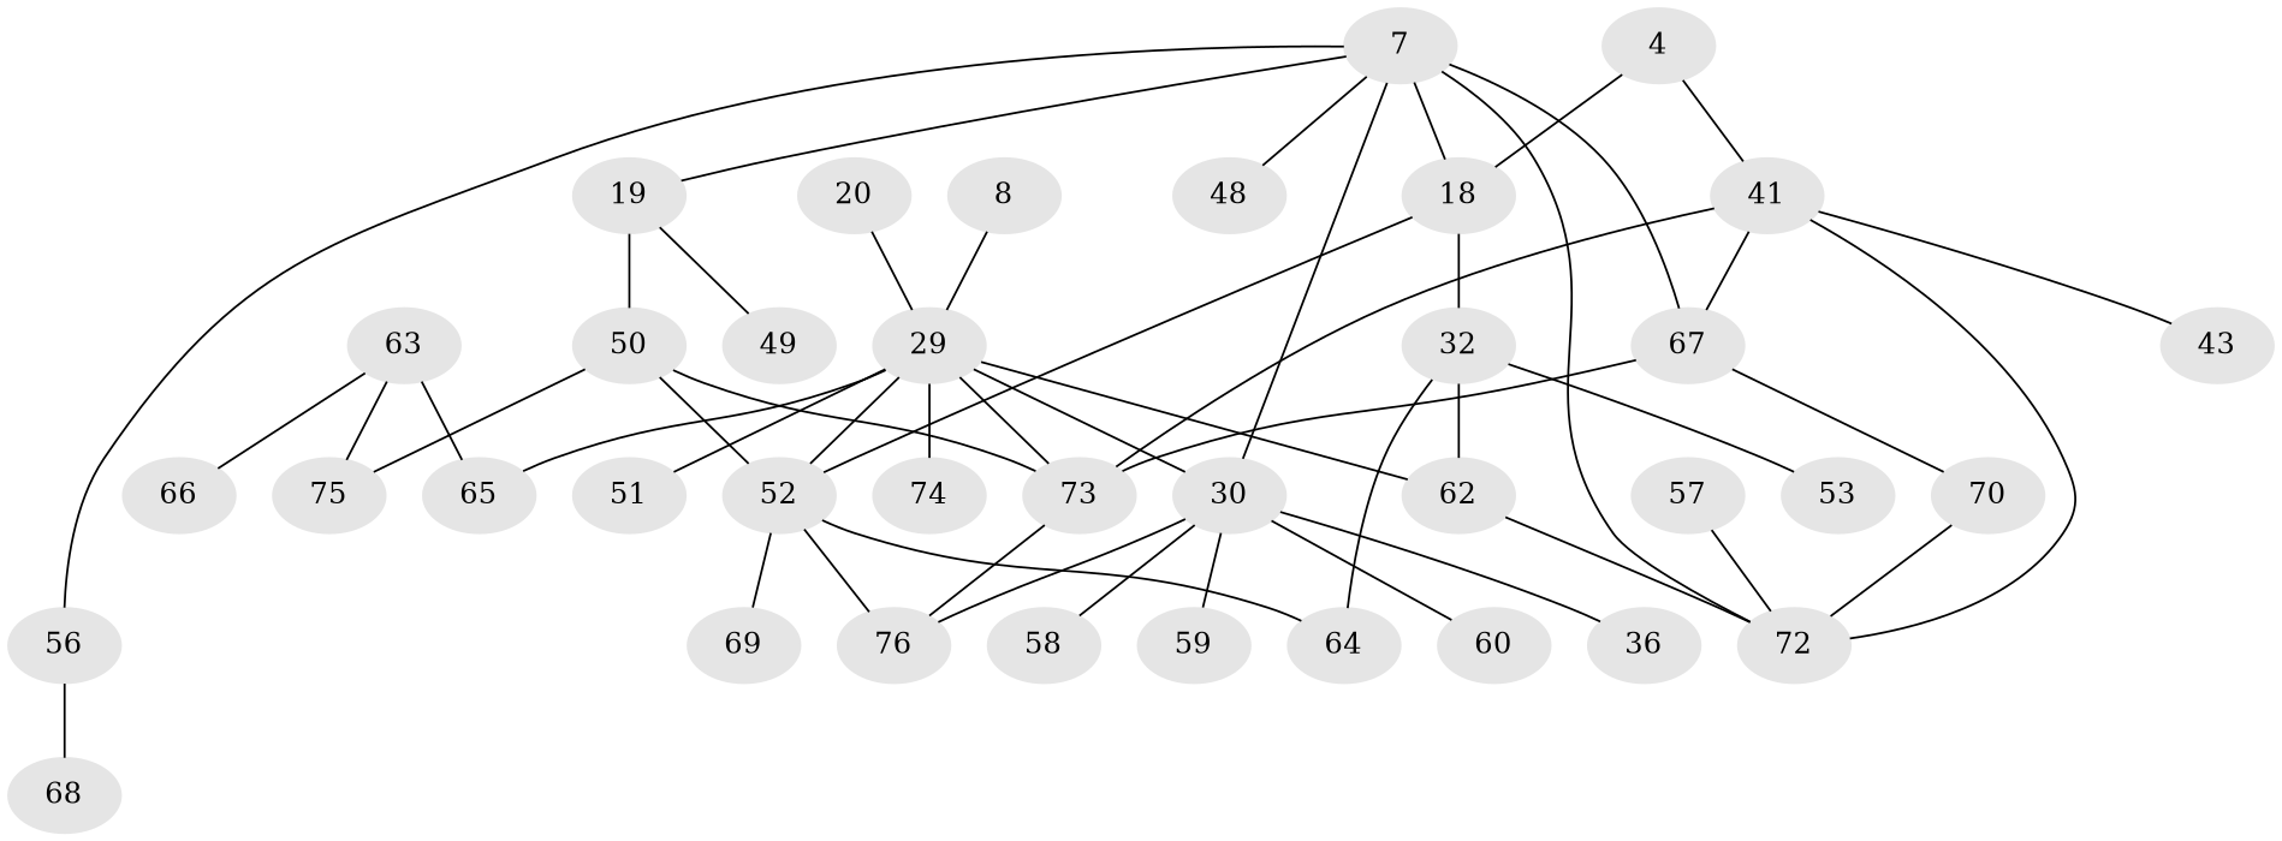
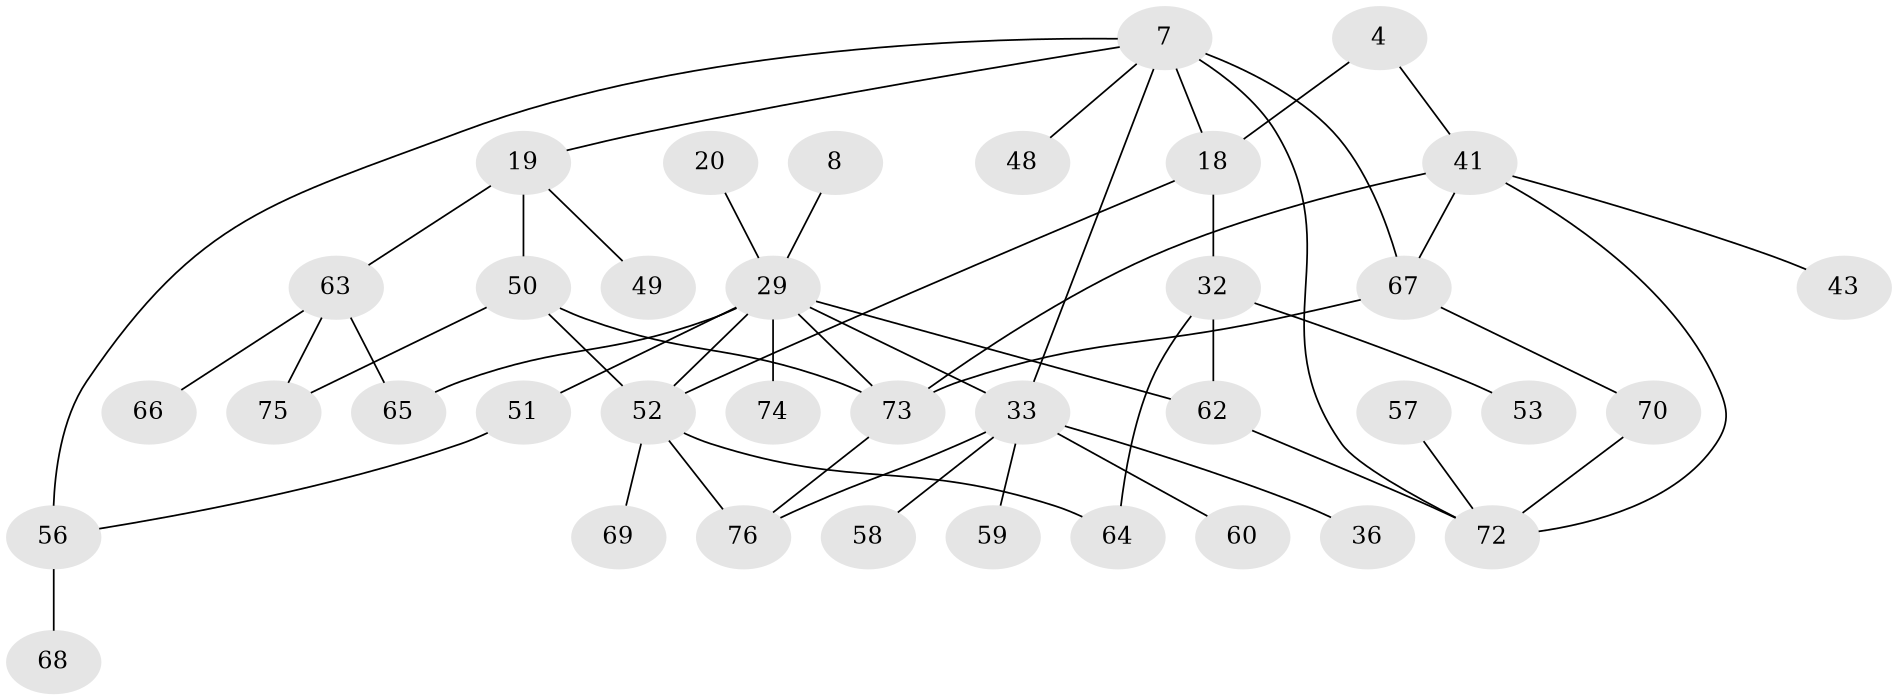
  graph {
    node [color=gray90 style=filled]
    18 [super="+1"]
    32 [super="+6"]
    52 [super="+34+35"]
    4
    41
    67 [super="+33+42+16"]
    72 [super="+39+71+47"]
    73 [super="+40+61"]
    43
    7 [super="+2"]
    19 [super="+9"]
-   30 [super="+27+12"]
+   30 [super="+27+12" label=33]
    48
    56
    49
    50 [super="+15"]
    63
    36
    58
    59
    60
    76 [super="+31"]
    68
    70
    29 [super="+24"]
    51 [super="+38"]
    62 [super="+55"]
    65 [super="+37"]
    74 [super="+44"]
    8
    53
    64 [super="+54"]
    69
    75 [super="+17"]
    66
    20
    57
    18 -- 32 [weight=2]
    18 -- 52
    32 -- 62
    32 -- 53
    32 -- 64
    52 -- 76
    52 -- 64
    52 -- 69
    4 -- 18
    4 -- 41
    41 -- 67
    41 -- 72 [weight=2]
    41 -- 73 [weight=2]
    41 -- 43
    67 -- 73 [weight=2]
    67 -- 70
    73 -- 76
    7 -- 18
    7 -- 67 [weight=3]
    7 -- 72 [weight=2]
    7 -- 19
    7 -- 30 [weight=2]
    7 -- 48
    7 -- 56 [weight=2]
    19 -- 49
    19 -- 50 [weight=2]
+   19 -- 63
    30 -- 36
    30 -- 58
    30 -- 59
    30 -- 60
    30 -- 76
    56 -- 68
    50 -- 52
    50 -- 73
    50 -- 75
    63 -- 65
    63 -- 75
    63 -- 66
    70 -- 72
    29 -- 52 [weight=3]
    29 -- 73 [weight=2]
    29 -- 30
    29 -- 51
    29 -- 62
    29 -- 65
    29 -- 74
+   51 -- 56
    62 -- 72
    8 -- 29
    20 -- 29
    57 -- 72
  }
